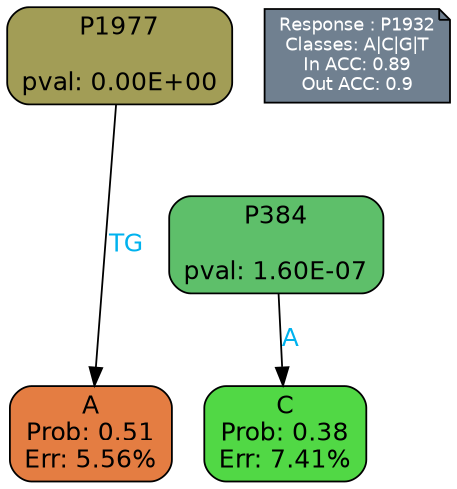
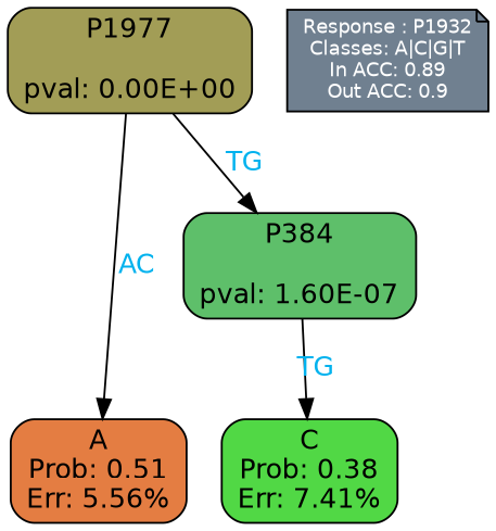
  digraph {
    ranksep=equally
    splines=polylines
    node [color=black fontname=helvetica shape=box style="filled, rounded"]
    edge [fontcolor=deepskyblue2 fontname=helvetica]
    n1 [fillcolor="#e47d42" label="A\nProb: 0.51\nErr: 5.56%"]
    n2 [fillcolor="#51d845" label="C\nProb: 0.38\nErr: 7.41%"]
    n3 [align=left fillcolor=slategray fontcolor=white fontsize=10 label="Response : P1932\nClasses: A|C|G|T\nIn ACC: 0.89\nOut ACC: 0.9\n" shape=note style=filled]
    n4 [fillcolor="#a29d56" label="P1977\n\npval: 0.00E+00"]
    n5 [fillcolor="#5ebf6a" label="P384\n\npval: 1.60E-07"]
    subgraph sub_1 {
      rank=same
      n1
      n2
    }
    subgraph sub_2 {
      rank=same
      n3
      n4
    }
-   n4 -> n1 [label=TG]
-   n5 -> n2 [label=A]
+   n4 -> n1 [label=AC]
+   n4 -> n5 [label=TG]
+   n5 -> n2 [label=TG]
  }
